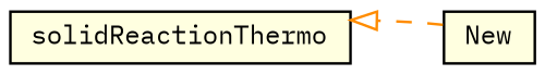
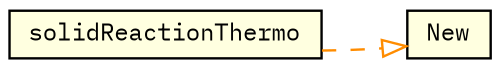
  digraph {
    rankdir=LR
    fontname="IBM Plex Mono"
    node [color=black fillcolor=lightyellow fontname="IBM Plex Mono" fontsize=10 shape=record style=filled]
    n1 [fontcolor=black height=0.2 label=solidReactionThermo width=0.4]
    n2 [height=0.2 label=New width=0.4]
-   n2 -> n1 [color=darkorange fontname="IBM Plex Mono" fontsize=10 labelfontname=FreeSans labelfontsize=10 style=dashed arrowhead=onormal]
+   n1 -> n2 [color=darkorange fontname="IBM Plex Mono" fontsize=10 labelfontname=FreeSans labelfontsize=10 style=dashed arrowhead=onormal]
  }
